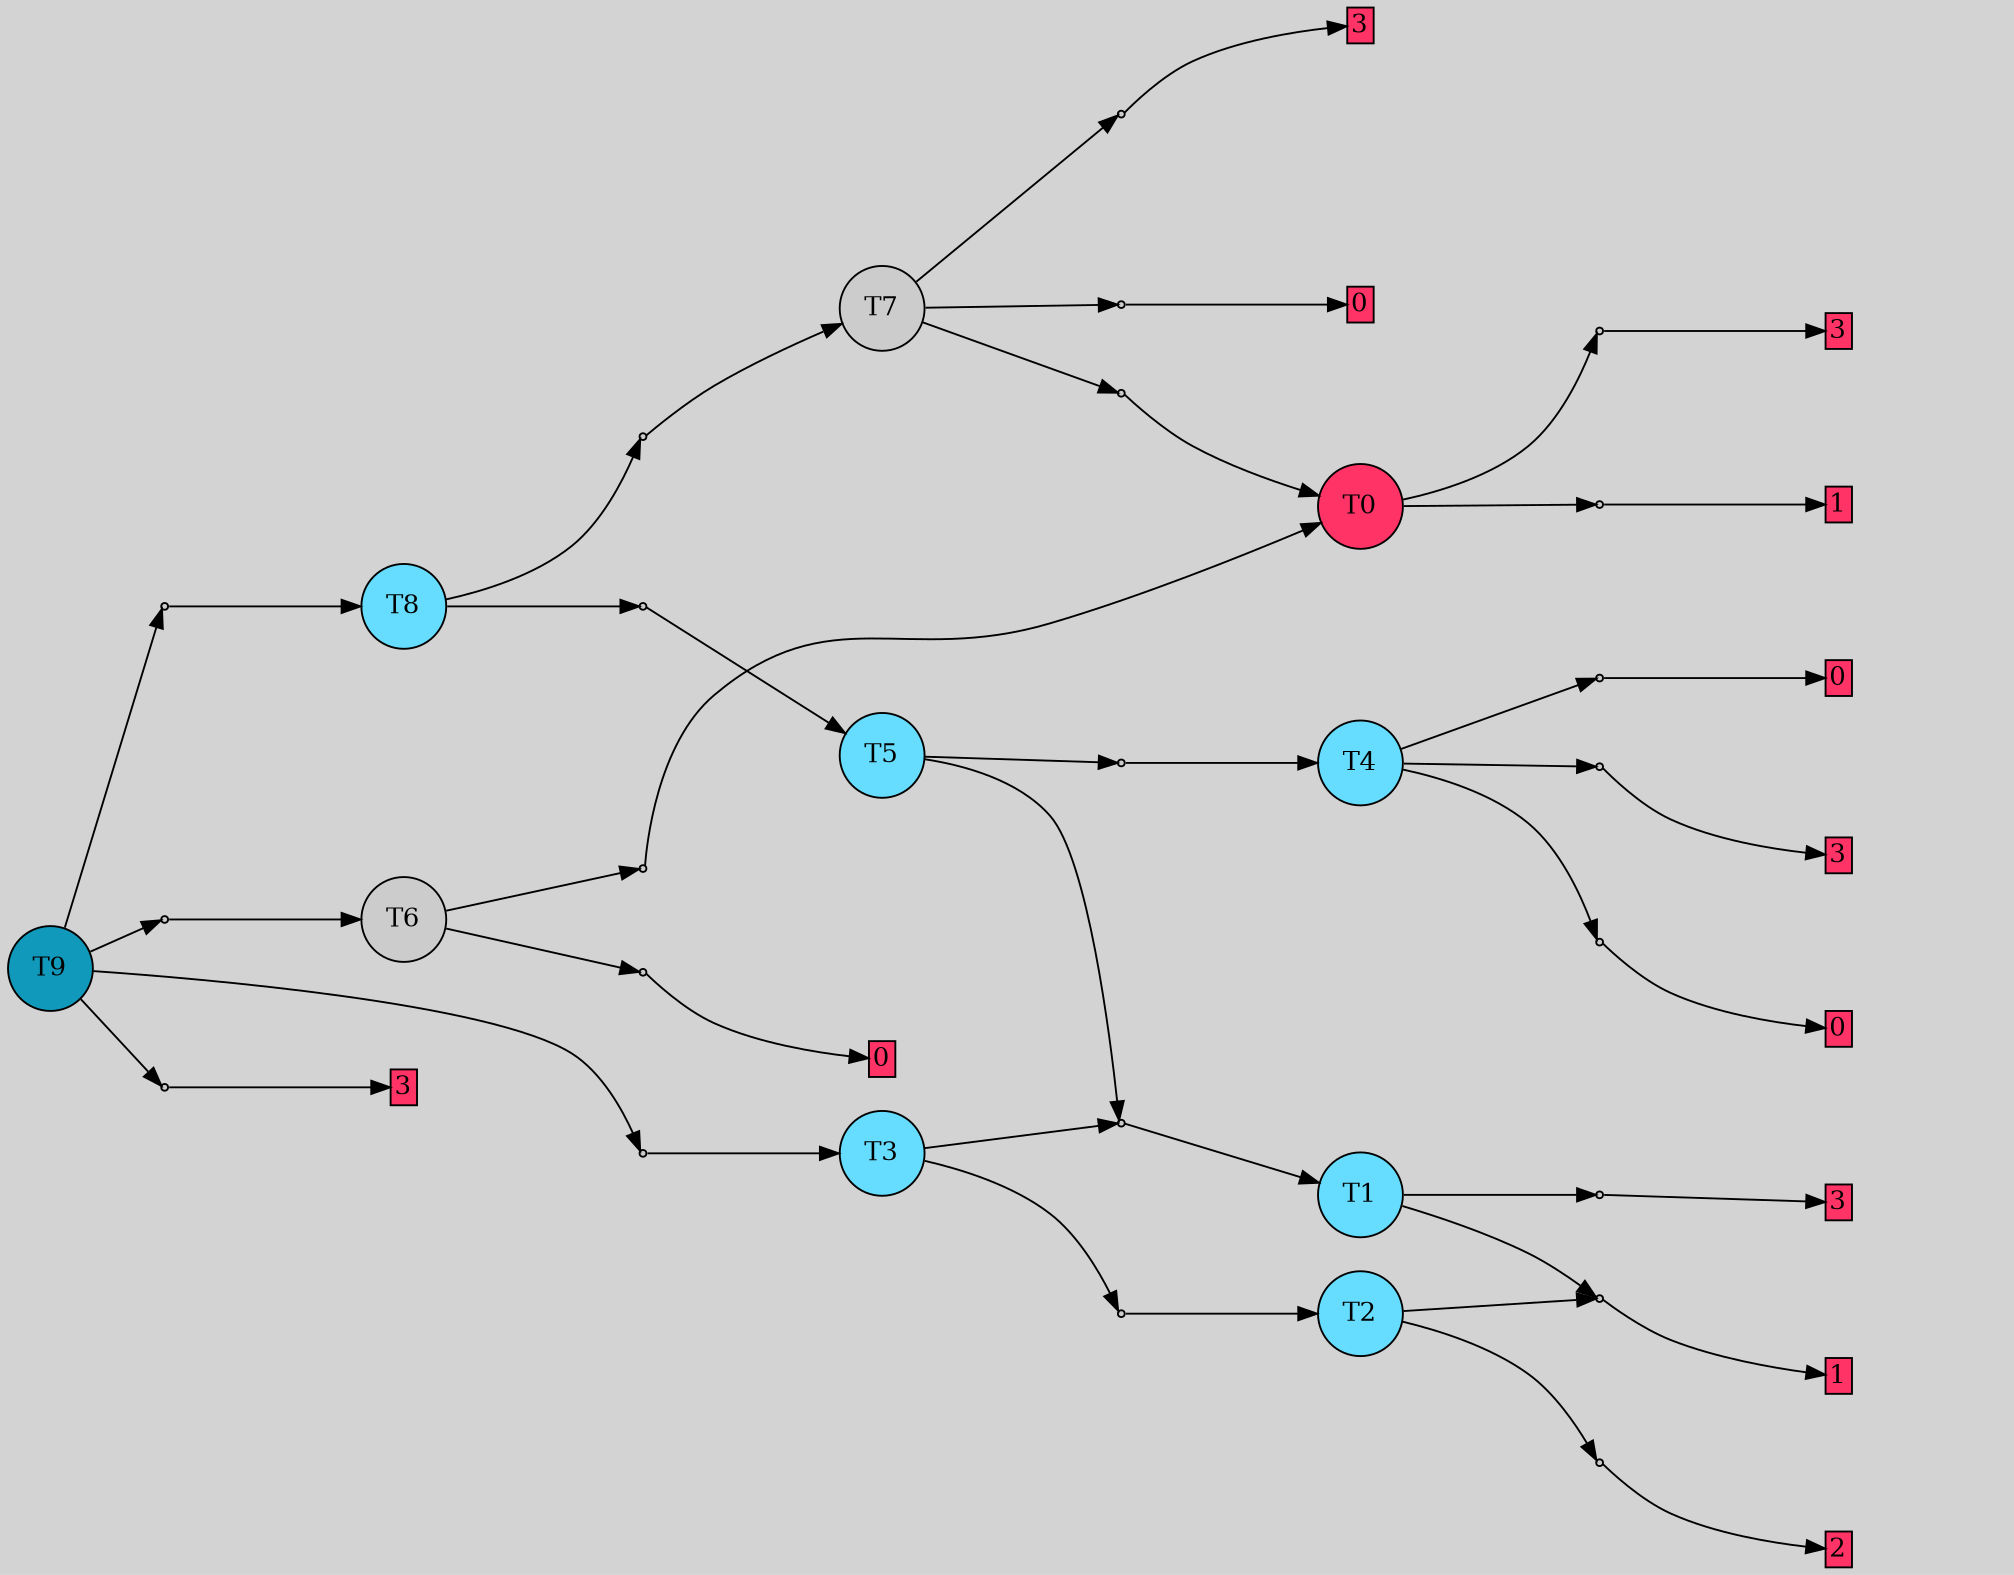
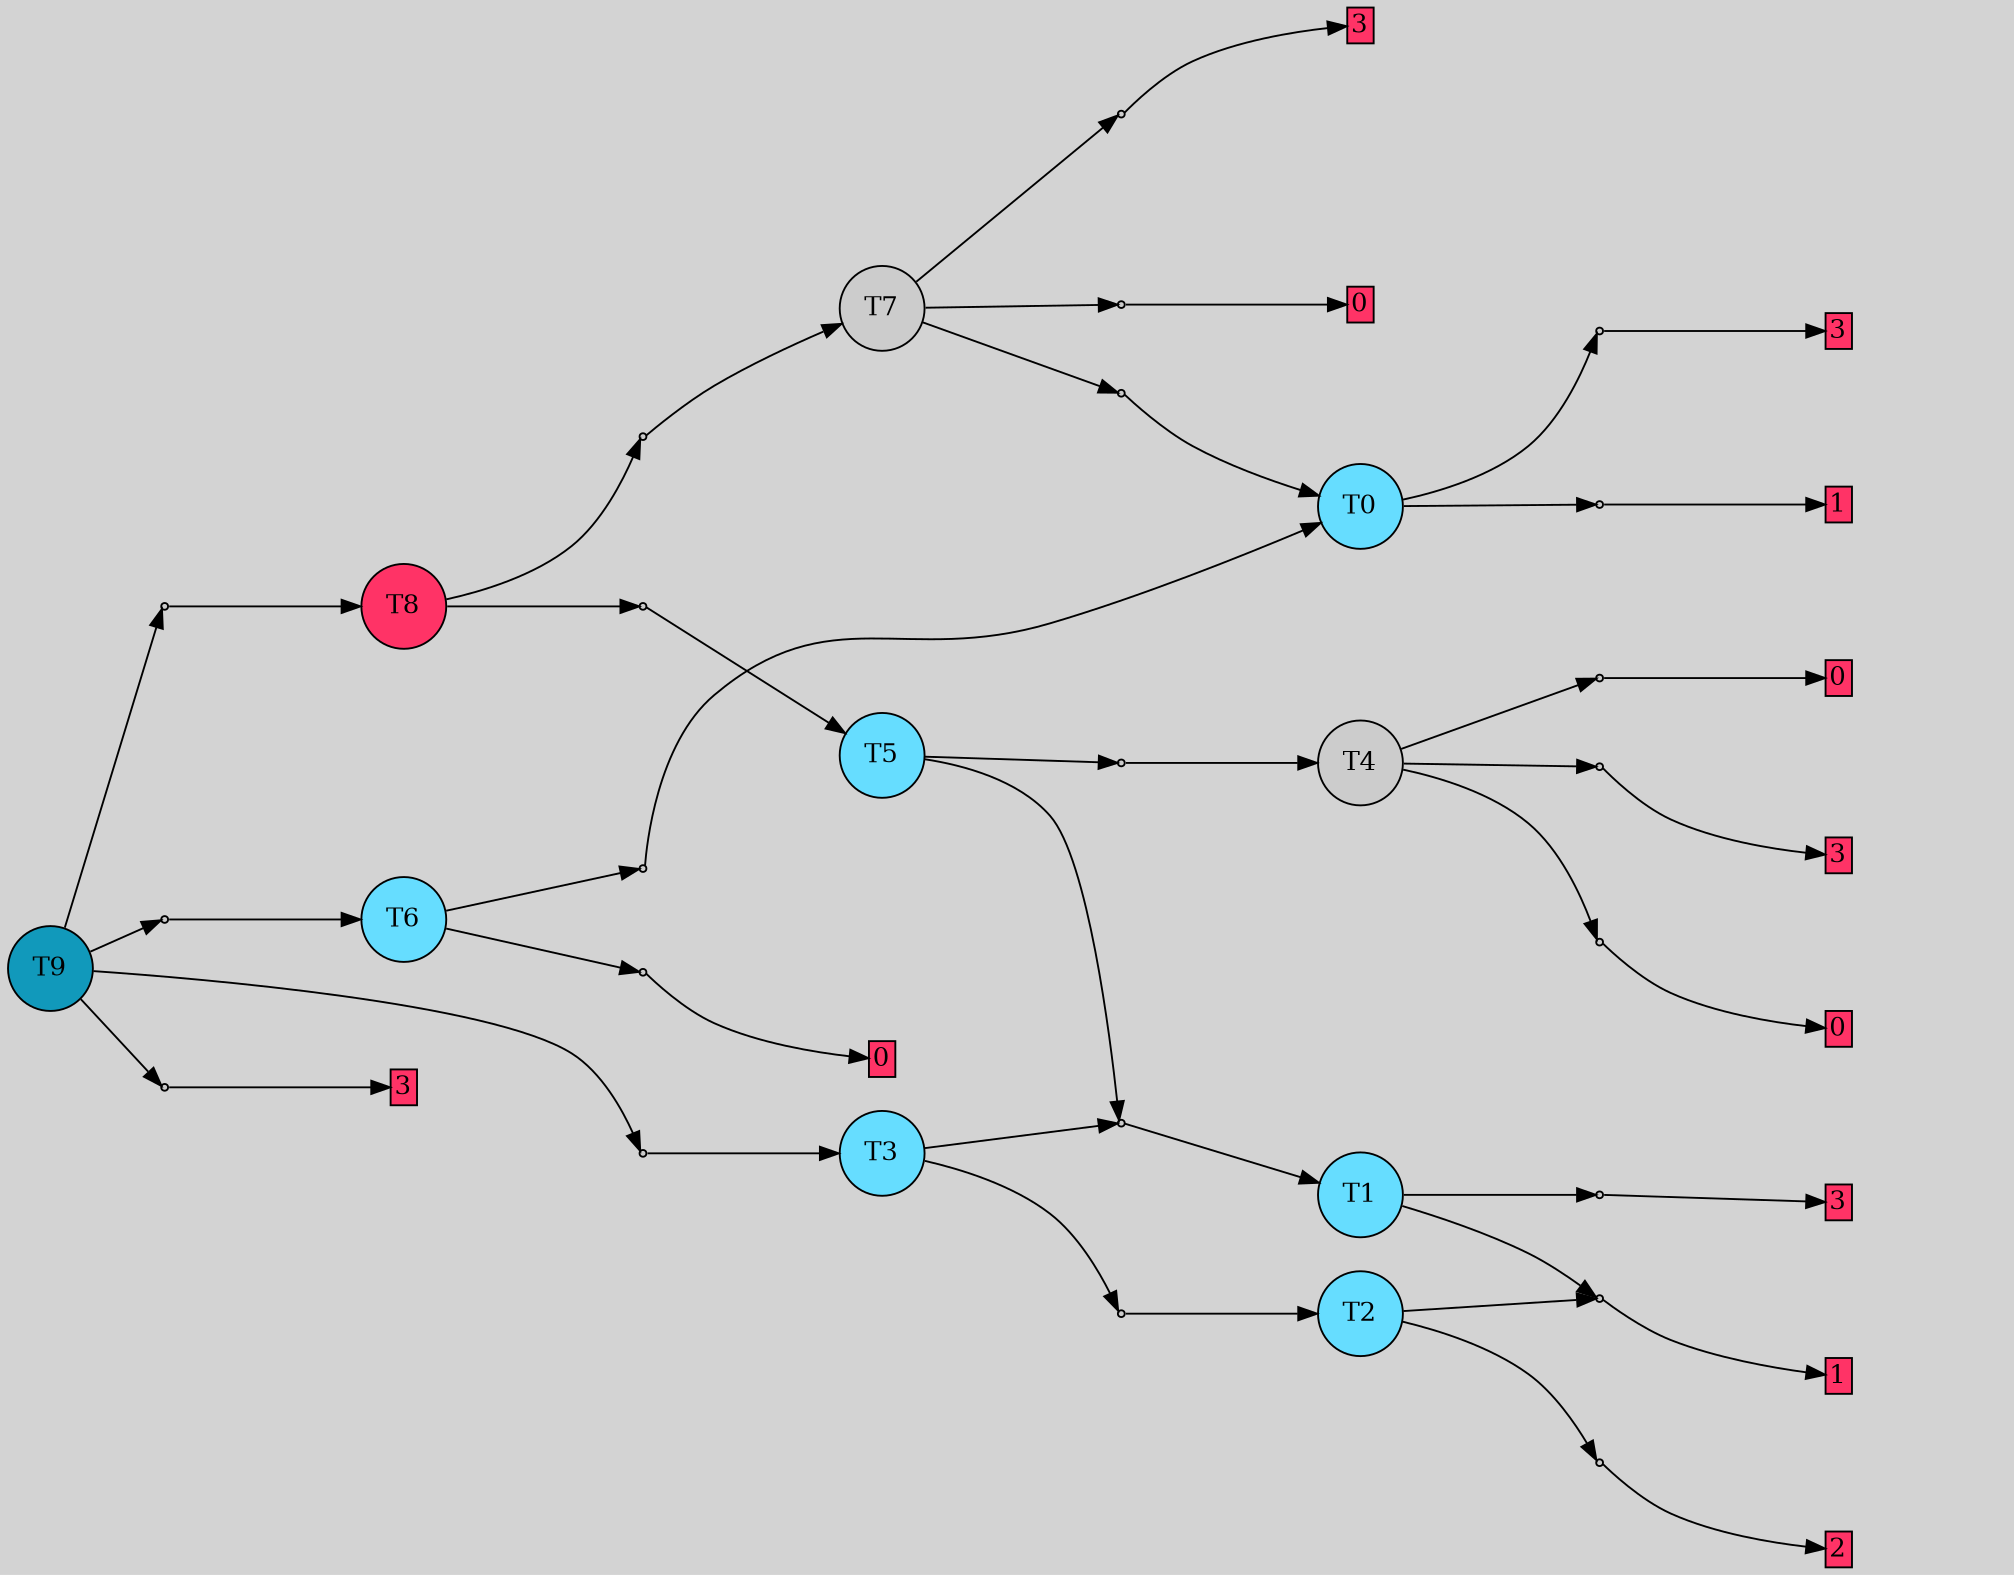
  digraph {
    bgcolor=lightgray
    rankdir=LR
    node [fillcolor="#cccccc" shape=box style=filled]
    T9 [fillcolor="#1199bb" shape=circle]
    P18 [shape=point]
    P19 [shape=point]
    P20 [shape=point]
    P21 [shape=point]
-   T0 [fillcolor="#ff3366" shape=circle]
+   T0 [fillcolor="#66ddff" shape=circle]
    P0 [shape=point]
    P1 [shape=point]
    n9 [label="1|0&3|2#3|2#1|2#2|4&#92;n" style=invis fillcolor=""]
    n10 [fillcolor="#ff3366" height=0 label=3 margin=0.03 width=0]
    I1 [style=invis fillcolor=""]
    n12 [fillcolor="#ff3366" height=0 label=1 margin=0.03 width=0]
    T1 [fillcolor="#66ddff" shape=circle]
    P2 [shape=point]
    P3 [shape=point]
    n16 [label="0|0&2|6#3|2#1|4#2|2&#92;n" style=invis fillcolor=""]
    n17 [fillcolor="#ff3366" height=0 label=1 margin=0.03 width=0]
    n18 [label="5|0&0|3#0|3#3|3#3|3&#92;n" style=invis fillcolor=""]
    n19 [fillcolor="#ff3366" height=0 label=3 margin=0.03 width=0]
    T2 [fillcolor="#66ddff" shape=circle]
    P4 [shape=point]
    n22 [label="1|0&0|1#3|7#4|6#0|5&#92;n" style=invis fillcolor=""]
    n23 [fillcolor="#ff3366" height=0 label=2 margin=0.03 width=0]
    T3 [fillcolor="#66ddff" shape=circle]
    P5 [shape=point]
    P6 [shape=point]
    n27 [label="0|0&2|6#3|7#1|4#2|2&#92;n" style=invis fillcolor=""]
    I6 [style=invis fillcolor=""]
-   T4 [fillcolor="#66ddff" shape=circle]
+   T4 [shape=circle]
    P7 [shape=point]
    P8 [shape=point]
    P9 [shape=point]
    n33 [label="3|5&1|1#2|7#1|4#0|7&#92;n3|0&0|5#3|0#4|7#3|3&#92;n" style=invis fillcolor=""]
    n34 [fillcolor="#ff3366" height=0 label=3 margin=0.03 width=0]
    n35 [label="2|0&2|5#2|6#1|3#3|6&#92;n" style=invis fillcolor=""]
    n36 [fillcolor="#ff3366" height=0 label=0 margin=0.03 width=0]
    I9 [style=invis fillcolor=""]
    n38 [fillcolor="#ff3366" height=0 label=0 margin=0.03 width=0]
    T5 [fillcolor="#66ddff" shape=circle]
    P10 [shape=point]
    n41 [label="3|0&4|1#2|2#4|0#0|4&#92;n" style=invis fillcolor=""]
-   T6 [shape=circle]
+   T6 [fillcolor="#66ddff" shape=circle]
    P11 [shape=point]
    P12 [shape=point]
    n45 [label="0|0&4|2#1|6#0|4#3|5&#92;n" style=invis fillcolor=""]
    n46 [fillcolor="#ff3366" height=0 label=0 margin=0.03 width=0]
    n47 [label="1|7&3|4#3|6#1|2#2|4&#92;n1|0&4|6#0|7#3|6#3|2&#92;n" style=invis fillcolor=""]
    T7 [shape=circle]
    P13 [shape=point]
    P14 [shape=point]
    P15 [shape=point]
    n52 [label="4|6&4|0#2|1#4|5#0|1&#92;n1|0&1|0#0|6#2|5#1|0&#92;n" style=invis fillcolor=""]
    n53 [fillcolor="#ff3366" height=0 label=3 margin=0.03 width=0]
    n54 [label="1|7&3|4#3|6#1|2#2|4&#92;n1|0&4|6#0|7#3|6#3|2&#92;n" style=invis fillcolor=""]
    n55 [label="0|0&4|2#1|6#0|4#2|5&#92;n" style=invis fillcolor=""]
    n56 [fillcolor="#ff3366" height=0 label=0 margin=0.03 width=0]
-   T8 [fillcolor="#66ddff" shape=circle]
+   T8 [fillcolor="#ff3366" shape=circle]
    P16 [shape=point]
    P17 [shape=point]
    n60 [label="6|0&2|5#0|7#3|5#4|6&#92;n" style=invis fillcolor=""]
    n61 [label="6|0&1|2#0|5#1|7#4|5&#92;n" style=invis fillcolor=""]
    n62 [label="1|2&2|7#3|5#1|5#3|1&#92;n2|0&4|3#0|2#3|2#0|1&#92;n" style=invis fillcolor=""]
    n63 [label="2|0&2|4#4|6#0|3#2|1&#92;n" style=invis fillcolor=""]
    n64 [fillcolor="#ff3366" height=0 label=3 margin=0.03 width=0]
    n65 [label="6|1&2|1#0|0#0|3#0|7&#92;n2|0&3|4#0|1#4|3#0|6&#92;n" style=invis fillcolor=""]
    n66 [label="3|0&1|0#0|5#2|7#1|5&#92;n" style=invis fillcolor=""]
    subgraph sub_1 {
      rank=same
      T9
    }
    T9 -> P18
    T9 -> P19
    T9 -> P20
    T9 -> P21
    P18 -> T8
    P18 -> n62 [style=invis]
    P19 -> n63 [style=invis]
    P19 -> n64
    P20 -> T6
    P20 -> n65 [style=invis]
    P21 -> T3
    P21 -> n66 [style=invis]
    T0 -> P0
    T0 -> P1
    P0 -> n9 [style=invis]
    P0 -> n10
    P1 -> I1 [style=invis]
    P1 -> n12
    T1 -> P2
    T1 -> P3
    P2 -> n16 [style=invis]
    P2 -> n17
    P3 -> n18 [style=invis]
    P3 -> n19
    T2 -> P2
    T2 -> P4
    P4 -> n22 [style=invis]
    P4 -> n23
    T3 -> P5
    T3 -> P6
    P5 -> T1
    P5 -> n27 [style=invis]
    P6 -> T2
    P6 -> I6 [style=invis]
    T4 -> P7
    T4 -> P8
    T4 -> P9
    P7 -> n33 [style=invis]
    P7 -> n34
    P8 -> n35 [style=invis]
    P8 -> n36
    P9 -> I9 [style=invis]
    P9 -> n38
    T5 -> P5
    T5 -> P10
    P10 -> T4
    P10 -> n41 [style=invis]
    T6 -> P11
    T6 -> P12
    P11 -> n45 [style=invis]
    P11 -> n46
    P12 -> T0
    P12 -> n47 [style=invis]
    T7 -> P13
    T7 -> P14
    T7 -> P15
    P13 -> n52 [style=invis]
    P13 -> n53
    P14 -> T0
    P14 -> n54 [style=invis]
    P15 -> n55 [style=invis]
    P15 -> n56
    T8 -> P16
    T8 -> P17
    P16 -> T7
    P16 -> n60 [style=invis]
    P17 -> T5
    P17 -> n61 [style=invis]
  }
